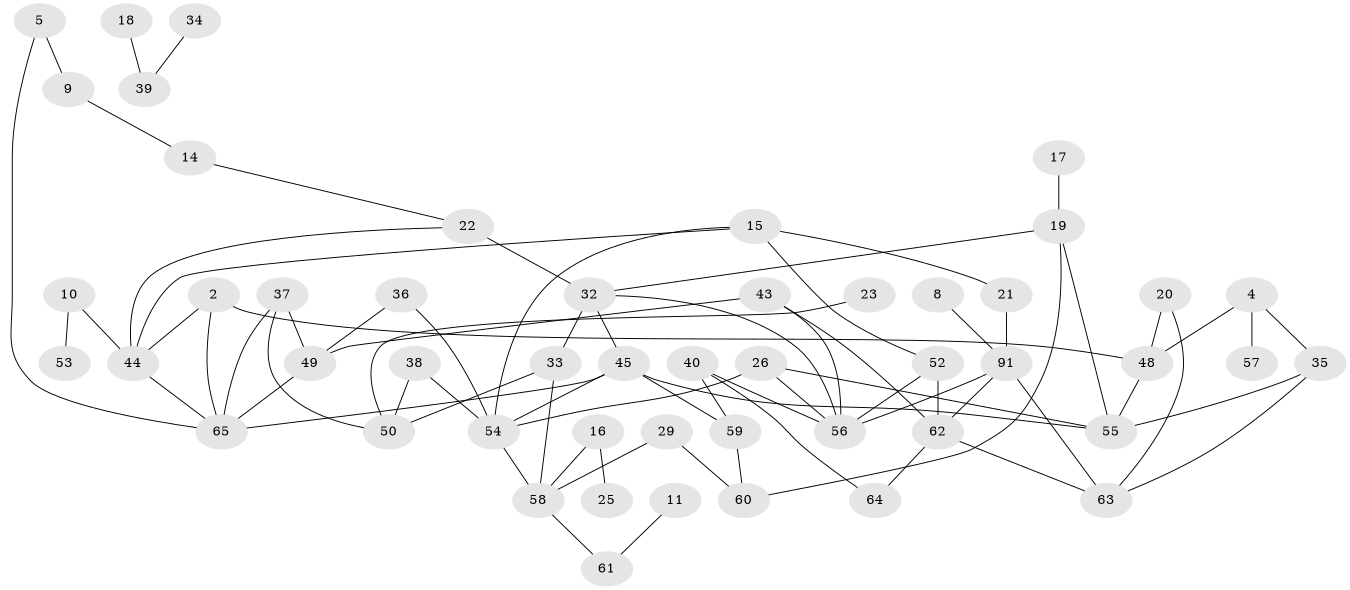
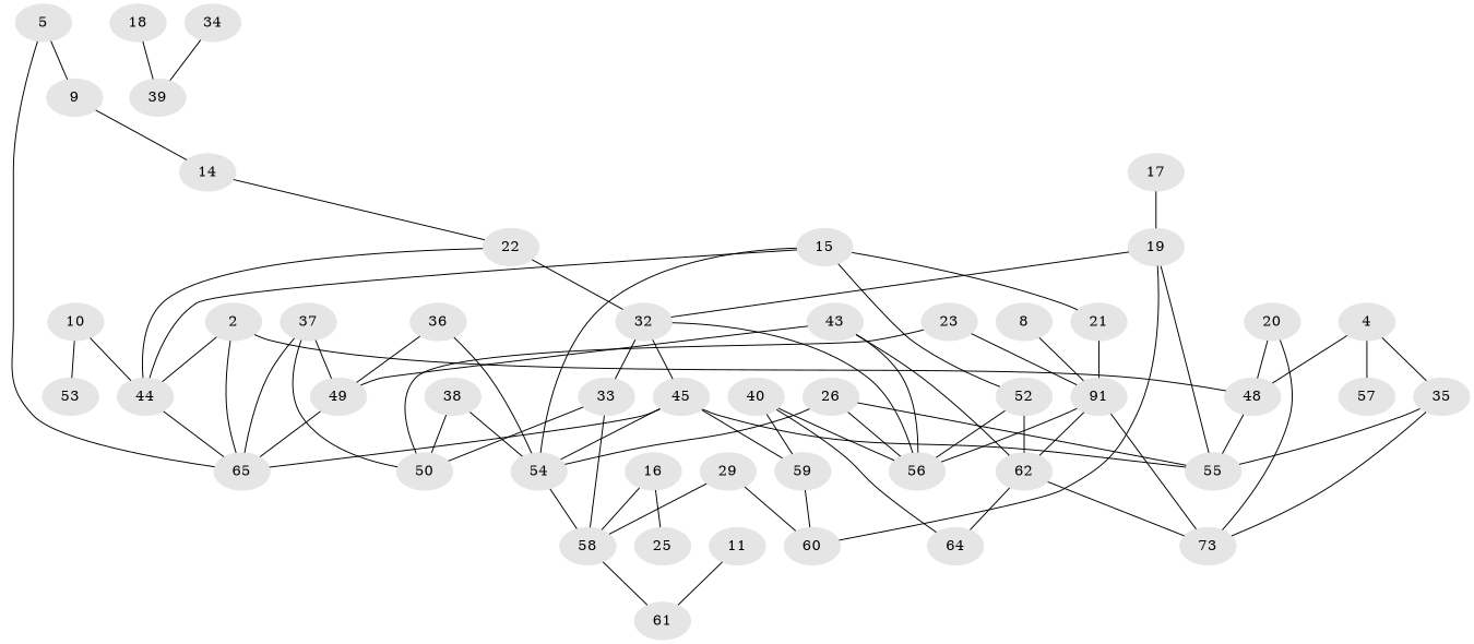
  graph {
    node [color=gray90 style=filled]
    edge [weight=1.0]
    2
    44
    48
    65
    55
    4
    35
    57
-   63
+   63 [label=73]
    5
    9
    14
    n13 [label=91]
    8
    56
    62
    22
    10
    53
    11
    61
    32
    15
    21
    52
    54
    58
    16
    25
    17
    19
    60
    18
    39
    33
    45
    20
    23
    50
    36
    49
    26
    29
    59
    34
    37
    38
    40
    64
    43
    2 -- 44
    2 -- 48
    2 -- 65
    44 -- 65
    48 -- 55
    4 -- 48
    4 -- 35
    4 -- 57
    35 -- 55
    35 -- 63
    5 -- 65
    5 -- 9
    9 -- 14
    14 -- 22
    n13 -- 63
    n13 -- 56
    n13 -- 62
    8 -- n13
    62 -- 63
    62 -- 64
    22 -- 44
    22 -- 32 [weight=2.0]
    10 -- 44
    10 -- 53
    11 -- 61
    32 -- 56
    32 -- 33
    32 -- 45
    15 -- 44
    15 -- 21
    15 -- 52
    15 -- 54
    21 -- n13
    52 -- 56
    52 -- 62
    54 -- 58
    58 -- 61
    16 -- 58
    16 -- 25
    17 -- 19
    19 -- 55
    19 -- 32
    19 -- 60
    18 -- 39
    33 -- 58
    33 -- 50
    45 -- 65 [weight=2.0]
    45 -- 55
    45 -- 54
    45 -- 59
    20 -- 48
    20 -- 63
+   23 -- n13
    23 -- 50
    36 -- 54
    36 -- 49
    49 -- 65
    26 -- 55
    26 -- 56 [weight=2.0]
    26 -- 54
    29 -- 58
    29 -- 60
    59 -- 60
    34 -- 39
    37 -- 65
    37 -- 50
    37 -- 49
    38 -- 54
    38 -- 50
    40 -- 56
    40 -- 59
    40 -- 64
    43 -- 56
    43 -- 62
    43 -- 49
  }
